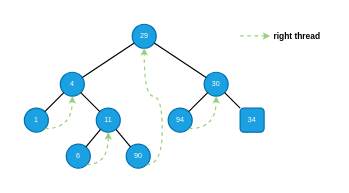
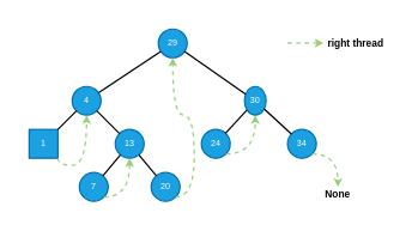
  <mxCell id="0" />
  <mxCell id="1" parent="0" />
  <mxCell id="2" value="" style="rounded=0;whiteSpace=wrap;html=1;strokeColor=none;fillColor=#FFFFFF;" parent="1" vertex="1"><mxGeometry x="20" y="20" width="540" height="280" as="geometry" /></mxCell>
  <mxCell id="3" value="29" style="ellipse;whiteSpace=wrap;html=1;aspect=fixed;strokeColor=#006EAF;strokeWidth=2;fillColor=#1ba1e2;fontColor=#ffffff;" parent="1" vertex="1"><mxGeometry x="220" y="40" width="40" height="40" as="geometry" /></mxCell>
  <mxCell id="4" value="4&lt;span style=&quot;color: rgba(0 , 0 , 0 , 0) ; font-family: monospace ; font-size: 0px&quot;&gt;%3CmxGraphModel%3E%3Croot%3E%3CmxCell%20id%3D%220%22%2F%3E%3CmxCell%20id%3D%221%22%20parent%3D%220%22%2F%3E%3CmxCell%20id%3D%222%22%20value%3D%2223%22%20style%3D%22ellipse%3BwhiteSpace%3Dwrap%3Bhtml%3D1%3Baspect%3Dfixed%3BstrokeColor%3D%23006EAF%3BstrokeWidth%3D2%3BfillColor%3D%231ba1e2%3BfontColor%3D%23ffffff%3B%22%20vertex%3D%221%22%20parent%3D%221%22%3E%3CmxGeometry%20x%3D%22320%22%20y%3D%22120%22%20width%3D%2240%22%20height%3D%2240%22%20as%3D%22geometry%22%2F%3E%3C%2FmxCell%3E%3C%2Froot%3E%3C%2FmxGraphModel%3E&lt;/span&gt;" style="ellipse;whiteSpace=wrap;html=1;aspect=fixed;strokeColor=#006EAF;strokeWidth=2;fillColor=#1ba1e2;fontColor=#ffffff;" parent="1" vertex="1"><mxGeometry x="100" y="120" width="40" height="40" as="geometry" /></mxCell>
- <mxCell id="5" value="30" style="ellipse;whiteSpace=wrap;html=1;aspect=fixed;strokeColor=#006EAF;strokeWidth=2;fillColor=#1ba1e2;fontColor=#ffffff;" parent="1" vertex="1"><mxGeometry x="340" y="120" width="40" height="40" as="geometry" /></mxCell>
- <mxCell id="6" value="1" style="ellipse;whiteSpace=wrap;html=1;aspect=fixed;strokeColor=#006EAF;strokeWidth=2;fillColor=#1ba1e2;fontColor=#ffffff;" parent="1" vertex="1"><mxGeometry x="40" y="180" width="40" height="40" as="geometry" /></mxCell>
- <mxCell id="7" value="11" style="ellipse;whiteSpace=wrap;html=1;aspect=fixed;strokeColor=#006EAF;strokeWidth=2;fillColor=#1ba1e2;fontColor=#ffffff;" parent="1" vertex="1"><mxGeometry x="160" y="180" width="40" height="40" as="geometry" /></mxCell>
- <mxCell id="8" value="94" style="ellipse;whiteSpace=wrap;html=1;aspect=fixed;strokeColor=#006EAF;strokeWidth=2;fillColor=#1ba1e2;fontColor=#ffffff;" parent="1" vertex="1"><mxGeometry x="280" y="180" width="40" height="40" as="geometry" /></mxCell>
- <mxCell id="9" value="34" style="whiteSpace=wrap;html=1;aspect=fixed;strokeColor=#006EAF;strokeWidth=2;fillColor=#1ba1e2;fontColor=#ffffff;rounded=1;" parent="1" vertex="1"><mxGeometry x="400" y="180" width="40" height="40" as="geometry" /></mxCell>
- <mxCell id="10" value="6" style="ellipse;whiteSpace=wrap;html=1;aspect=fixed;strokeColor=#006EAF;strokeWidth=2;fillColor=#1ba1e2;fontColor=#ffffff;" parent="1" vertex="1"><mxGeometry x="110" y="240" width="40" height="40" as="geometry" /></mxCell>
- <mxCell id="11" value="90" style="ellipse;whiteSpace=wrap;html=1;aspect=fixed;strokeColor=#006EAF;strokeWidth=2;fillColor=#1ba1e2;fontColor=#ffffff;" parent="1" vertex="1"><mxGeometry x="210" y="240" width="40" height="40" as="geometry" /></mxCell>
+ <mxCell id="5" value="30" style="ellipse;whiteSpace=wrap;html=1;aspect=fixed;strokeColor=#006EAF;strokeWidth=2;fillColor=#1ba1e2;fontColor=#ffffff;" parent="1" vertex="1"><mxGeometry x="340" y="120" width="30" height="40" as="geometry" /></mxCell>
+ <mxCell id="6" value="1" style="whiteSpace=wrap;html=1;aspect=fixed;strokeColor=#006EAF;strokeWidth=2;fillColor=#1ba1e2;fontColor=#ffffff;rounded=0;" parent="1" vertex="1"><mxGeometry x="40" y="180" width="40" height="40" as="geometry" /></mxCell>
+ <mxCell id="7" value="13" style="ellipse;whiteSpace=wrap;html=1;aspect=fixed;strokeColor=#006EAF;strokeWidth=2;fillColor=#1ba1e2;fontColor=#ffffff;" parent="1" vertex="1"><mxGeometry x="160" y="180" width="40" height="40" as="geometry" /></mxCell>
+ <mxCell id="8" value="24" style="ellipse;whiteSpace=wrap;html=1;aspect=fixed;strokeColor=#006EAF;strokeWidth=2;fillColor=#1ba1e2;fontColor=#ffffff;" parent="1" vertex="1"><mxGeometry x="280" y="180" width="40" height="40" as="geometry" /></mxCell>
+ <mxCell id="9" value="34" style="ellipse;whiteSpace=wrap;html=1;aspect=fixed;strokeColor=#006EAF;strokeWidth=2;fillColor=#1ba1e2;fontColor=#ffffff;" parent="1" vertex="1"><mxGeometry x="400" y="180" width="40" height="40" as="geometry" /></mxCell>
+ <mxCell id="10" value="7" style="ellipse;whiteSpace=wrap;html=1;aspect=fixed;strokeColor=#006EAF;strokeWidth=2;fillColor=#1ba1e2;fontColor=#ffffff;" parent="1" vertex="1"><mxGeometry x="110" y="240" width="40" height="40" as="geometry" /></mxCell>
+ <mxCell id="11" value="20" style="ellipse;whiteSpace=wrap;html=1;aspect=fixed;strokeColor=#006EAF;strokeWidth=2;fillColor=#1ba1e2;fontColor=#ffffff;" parent="1" vertex="1"><mxGeometry x="210" y="240" width="40" height="40" as="geometry" /></mxCell>
  <mxCell id="12" value="" style="endArrow=none;html=1;strokeColor=#000000;strokeWidth=2;" parent="1" source="4" target="3" edge="1"><mxGeometry width="50" height="50" relative="1" as="geometry"><mxPoint x="300" y="450" as="sourcePoint" /><mxPoint x="350" y="400" as="targetPoint" /></mxGeometry></mxCell>
  <mxCell id="13" value="" style="endArrow=none;html=1;strokeColor=#000000;strokeWidth=2;" parent="1" source="5" target="3" edge="1"><mxGeometry width="50" height="50" relative="1" as="geometry"><mxPoint x="144.142" y="135.858" as="sourcePoint" /><mxPoint x="235.858" y="84.142" as="targetPoint" /></mxGeometry></mxCell>
  <mxCell id="14" value="" style="endArrow=none;html=1;strokeColor=#000000;strokeWidth=2;" parent="1" source="4" target="6" edge="1"><mxGeometry width="50" height="50" relative="1" as="geometry"><mxPoint x="154.142" y="145.858" as="sourcePoint" /><mxPoint x="70" y="190" as="targetPoint" /></mxGeometry></mxCell>
  <mxCell id="15" value="" style="endArrow=none;html=1;strokeColor=#000000;strokeWidth=2;" parent="1" source="7" target="4" edge="1"><mxGeometry width="50" height="50" relative="1" as="geometry"><mxPoint x="170" y="190" as="sourcePoint" /><mxPoint x="255.858" y="104.142" as="targetPoint" /></mxGeometry></mxCell>
  <mxCell id="16" value="" style="endArrow=none;html=1;strokeColor=#000000;strokeWidth=2;" parent="1" source="8" target="5" edge="1"><mxGeometry width="50" height="50" relative="1" as="geometry"><mxPoint x="174.142" y="165.858" as="sourcePoint" /><mxPoint x="265.858" y="114.142" as="targetPoint" /></mxGeometry></mxCell>
  <mxCell id="17" value="" style="endArrow=none;html=1;strokeColor=#000000;strokeWidth=2;" parent="1" source="9" target="5" edge="1"><mxGeometry width="50" height="50" relative="1" as="geometry"><mxPoint x="184.142" y="175.858" as="sourcePoint" /><mxPoint x="275.858" y="124.142" as="targetPoint" /></mxGeometry></mxCell>
  <mxCell id="18" value="" style="endArrow=none;html=1;strokeColor=#000000;strokeWidth=2;" parent="1" source="11" target="7" edge="1"><mxGeometry width="50" height="50" relative="1" as="geometry"><mxPoint x="194.142" y="185.858" as="sourcePoint" /><mxPoint x="285.858" y="134.142" as="targetPoint" /></mxGeometry></mxCell>
  <mxCell id="19" value="" style="endArrow=none;html=1;strokeColor=#000000;strokeWidth=2;" parent="1" source="7" target="10" edge="1"><mxGeometry width="50" height="50" relative="1" as="geometry"><mxPoint x="204.142" y="195.858" as="sourcePoint" /><mxPoint x="295.858" y="144.142" as="targetPoint" /></mxGeometry></mxCell>
  <mxCell id="20" value="" style="endArrow=classic;html=1;curved=1;strokeColor=#97D077;strokeWidth=2;dashed=1;exitX=1;exitY=1;exitDx=0;exitDy=0;entryX=0.5;entryY=1;entryDx=0;entryDy=0;edgeStyle=orthogonalEdgeStyle;" parent="1" source="6" target="4" edge="1"><mxGeometry width="50" height="50" relative="1" as="geometry"><mxPoint x="290" y="470" as="sourcePoint" /><mxPoint x="340" y="420" as="targetPoint" /></mxGeometry></mxCell>
  <mxCell id="21" value="" style="endArrow=classic;html=1;curved=1;strokeColor=#97D077;strokeWidth=2;dashed=1;exitX=1;exitY=1;exitDx=0;exitDy=0;entryX=0.5;entryY=1;entryDx=0;entryDy=0;edgeStyle=orthogonalEdgeStyle;" parent="1" source="10" target="7" edge="1"><mxGeometry width="50" height="50" relative="1" as="geometry"><mxPoint x="84.142" y="224.142" as="sourcePoint" /><mxPoint x="130" y="170" as="targetPoint" /></mxGeometry></mxCell>
  <mxCell id="22" value="" style="endArrow=classic;html=1;curved=1;strokeColor=#97D077;strokeWidth=2;dashed=1;exitX=1;exitY=1;exitDx=0;exitDy=0;entryX=0.5;entryY=1;entryDx=0;entryDy=0;edgeStyle=orthogonalEdgeStyle;" parent="1" source="11" target="3" edge="1"><mxGeometry width="50" height="50" relative="1" as="geometry"><mxPoint x="94.142" y="234.142" as="sourcePoint" /><mxPoint x="140" y="180" as="targetPoint" /><Array as="points"><mxPoint x="270" y="274" /><mxPoint x="270" y="160" /><mxPoint x="240" y="160" /></Array></mxGeometry></mxCell>
  <mxCell id="23" value="" style="endArrow=classic;html=1;curved=1;strokeColor=#97D077;strokeWidth=2;dashed=1;exitX=1;exitY=1;exitDx=0;exitDy=0;edgeStyle=orthogonalEdgeStyle;" parent="1" source="8" target="5" edge="1"><mxGeometry width="50" height="50" relative="1" as="geometry"><mxPoint x="104.142" y="244.142" as="sourcePoint" /><mxPoint x="150" y="190" as="targetPoint" /></mxGeometry></mxCell>
+ <mxCell id="24" value="" style="endArrow=classic;html=1;curved=1;strokeColor=#97D077;strokeWidth=2;dashed=1;exitX=1;exitY=1;exitDx=0;exitDy=0;edgeStyle=orthogonalEdgeStyle;entryX=0.5;entryY=0;entryDx=0;entryDy=0;" parent="1" source="9" target="25" edge="1"><mxGeometry width="50" height="50" relative="1" as="geometry"><mxPoint x="114.142" y="254.142" as="sourcePoint" /><mxPoint x="500" y="160" as="targetPoint" /></mxGeometry></mxCell>
+ <mxCell id="25" value="&lt;font color=&quot;#000000&quot; style=&quot;font-size: 14px&quot;&gt;&lt;b&gt;None&lt;/b&gt;&lt;/font&gt;" style="text;html=1;strokeColor=none;fillColor=none;align=center;verticalAlign=middle;whiteSpace=wrap;rounded=0;" parent="1" vertex="1"><mxGeometry x="450" y="260" width="40" height="20" as="geometry" /></mxCell>
  <mxCell id="26" value="" style="endArrow=classic;html=1;dashed=1;strokeColor=#97D077;strokeWidth=2;" parent="1" edge="1"><mxGeometry width="50" height="50" relative="1" as="geometry"><mxPoint x="400" y="59.5" as="sourcePoint" /><mxPoint x="450" y="59.5" as="targetPoint" /></mxGeometry></mxCell>
  <mxCell id="27" value="&lt;font color=&quot;#000000&quot; style=&quot;font-size: 14px&quot;&gt;&lt;b&gt;right thread&lt;/b&gt;&lt;/font&gt;" style="text;html=1;strokeColor=none;fillColor=none;align=center;verticalAlign=middle;whiteSpace=wrap;rounded=0;" parent="1" vertex="1"><mxGeometry x="450" y="50" width="90" height="20" as="geometry" /></mxCell>
